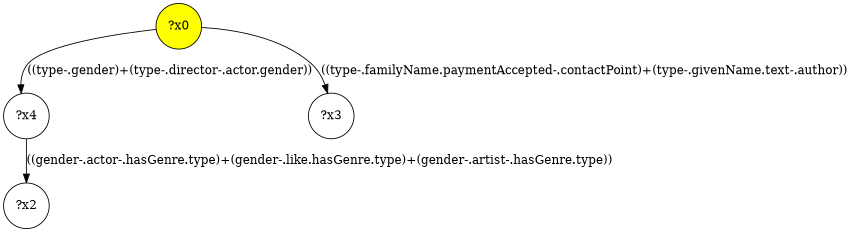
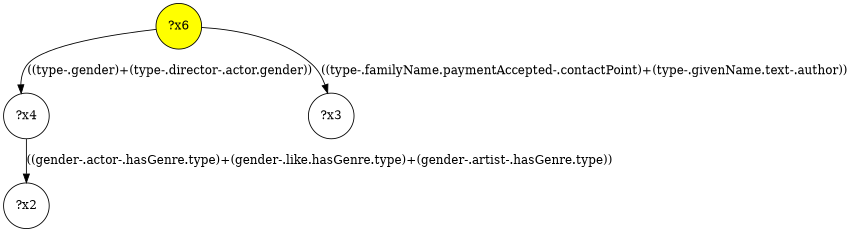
  digraph {
    node [shape=circle]
-   n1 [fillcolor=yellow label="?x0" style="filled,"]
+   n1 [fillcolor=yellow label="?x6" style="filled,"]
    n2 [label="?x4"]
    n3 [label="?x3"]
    n4 [label="?x2"]
    n1 -> n2 [label="((type-.gender)+(type-.director-.actor.gender))"]
    n1 -> n3 [label="((type-.familyName.paymentAccepted-.contactPoint)+(type-.givenName.text-.author))"]
    n2 -> n4 [label="((gender-.actor-.hasGenre.type)+(gender-.like.hasGenre.type)+(gender-.artist-.hasGenre.type))"]
  }
